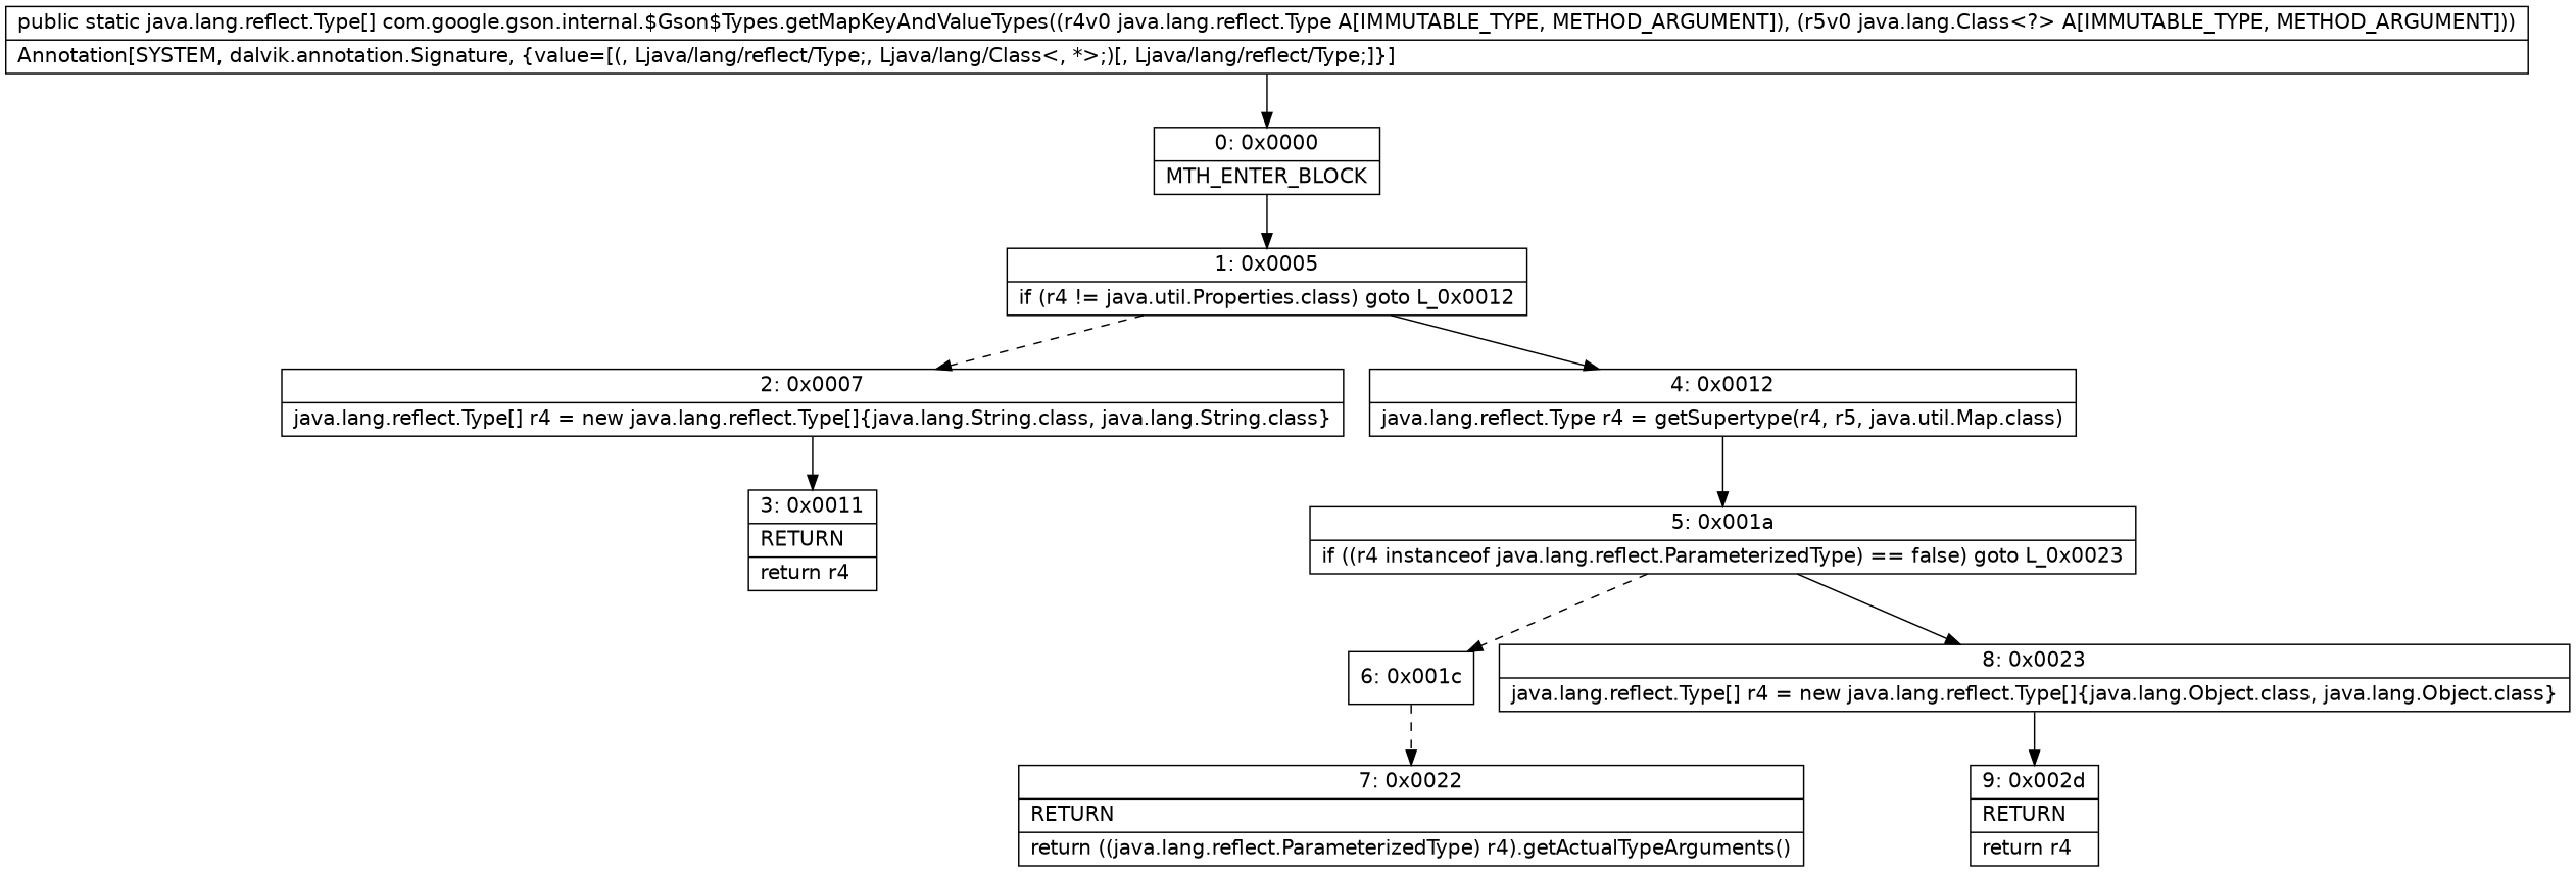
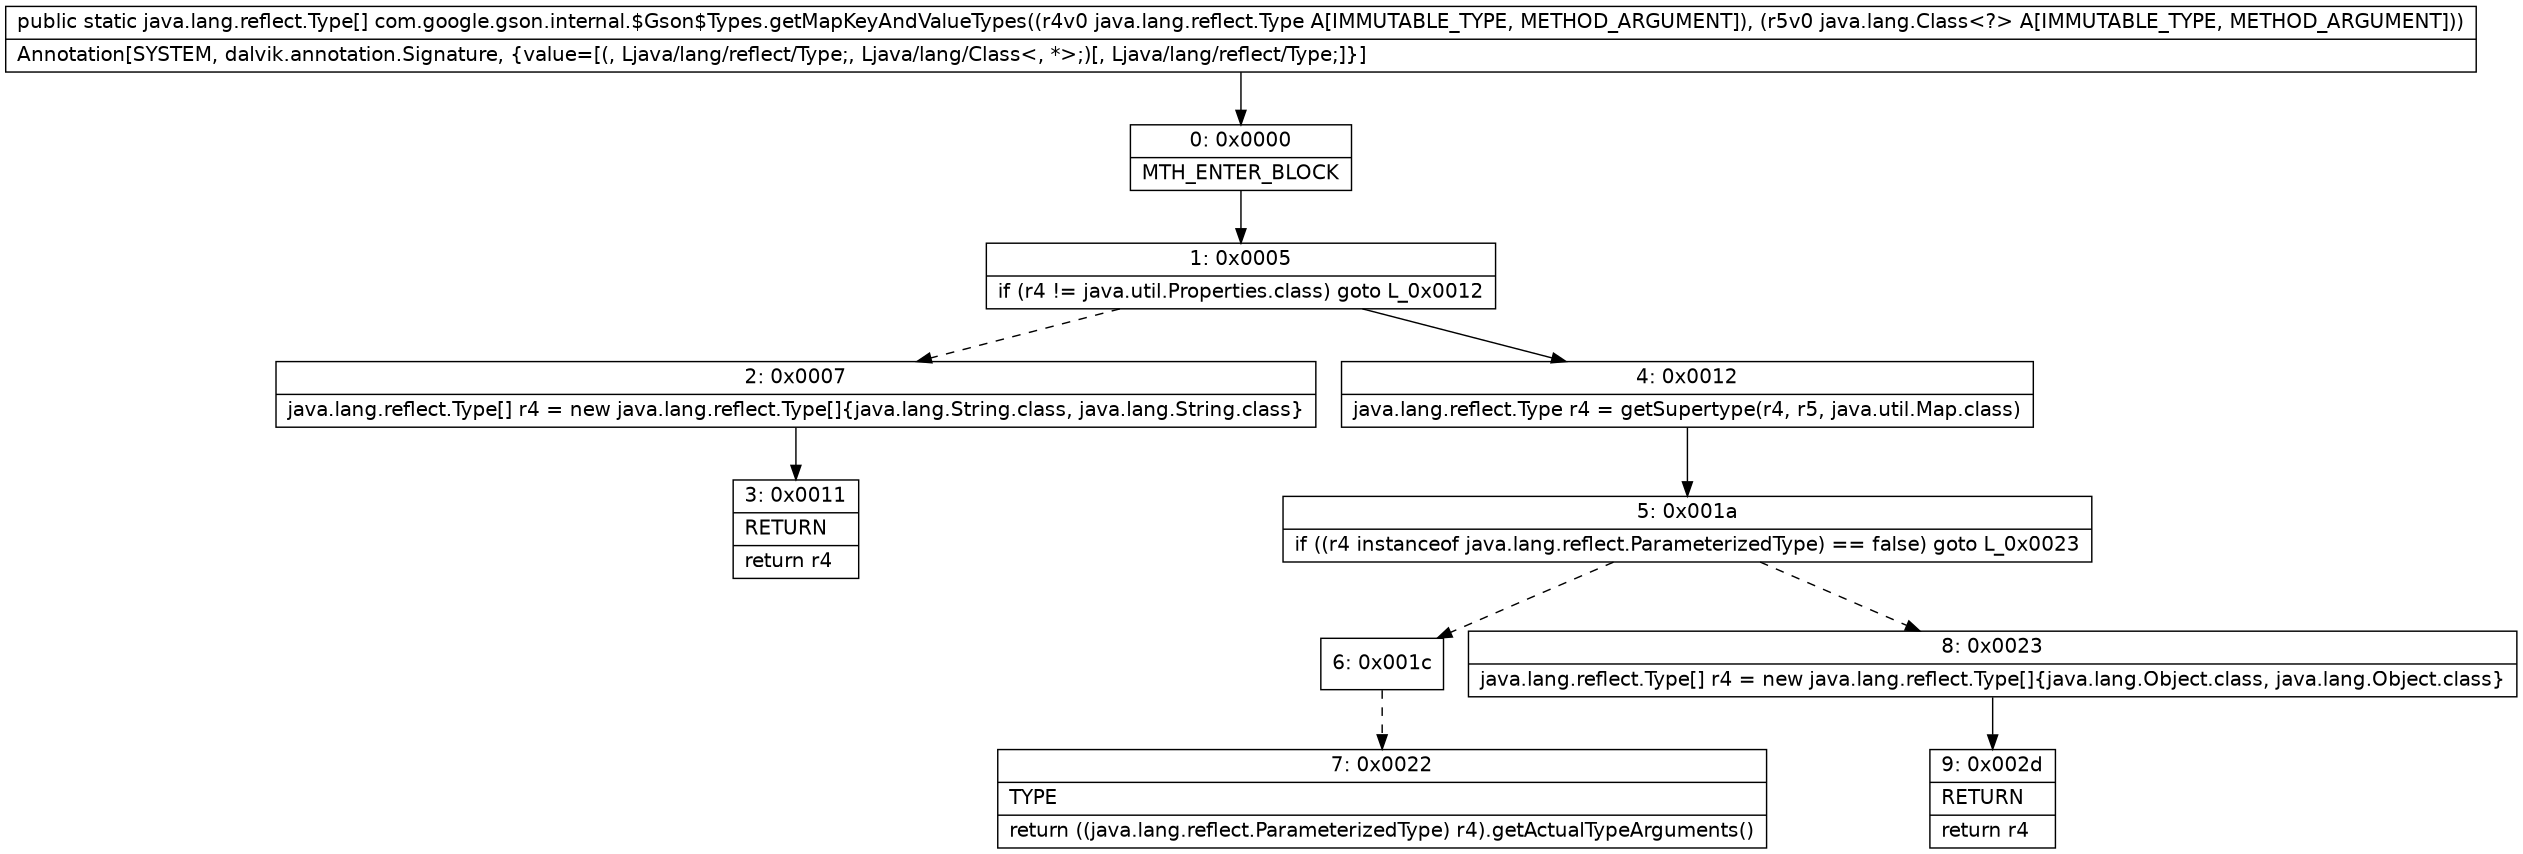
  digraph {
    fontname="DejaVu Sans"
    node [fontname="DejaVu Sans" shape=record]
    edge [fontname="DejaVu Sans"]
    n1 [label="{0\:\ 0x0000|MTH_ENTER_BLOCK\l}"]
    n2 [label="{1\:\ 0x0005|if (r4 != java.util.Properties.class) goto L_0x0012\l}"]
    n3 [label="{2\:\ 0x0007|java.lang.reflect.Type[] r4 = new java.lang.reflect.Type[]\{java.lang.String.class, java.lang.String.class\}\l}"]
    n4 [label="{4\:\ 0x0012|java.lang.reflect.Type r4 = getSupertype(r4, r5, java.util.Map.class)\l}"]
    n5 [label="{3\:\ 0x0011|RETURN\l|return r4\l}"]
    n6 [label="{5\:\ 0x001a|if ((r4 instanceof java.lang.reflect.ParameterizedType) == false) goto L_0x0023\l}"]
    n7 [label="{6\:\ 0x001c}"]
    n8 [label="{8\:\ 0x0023|java.lang.reflect.Type[] r4 = new java.lang.reflect.Type[]\{java.lang.Object.class, java.lang.Object.class\}\l}"]
-   n9 [label="{7\:\ 0x0022|RETURN\l|return ((java.lang.reflect.ParameterizedType) r4).getActualTypeArguments()\l}"]
+   n9 [label="{7\:\ 0x0022|TYPE\l|return ((java.lang.reflect.ParameterizedType) r4).getActualTypeArguments()\l}"]
    n10 [label="{9\:\ 0x002d|RETURN\l|return r4\l}"]
    n11 [label="{public static java.lang.reflect.Type[] com.google.gson.internal.$Gson$Types.getMapKeyAndValueTypes((r4v0 java.lang.reflect.Type A[IMMUTABLE_TYPE, METHOD_ARGUMENT]), (r5v0 java.lang.Class\<?\> A[IMMUTABLE_TYPE, METHOD_ARGUMENT]))  | Annotation[SYSTEM, dalvik.annotation.Signature, \{value=[(, Ljava\/lang\/reflect\/Type;, Ljava\/lang\/Class\<, *\>;)[, Ljava\/lang\/reflect\/Type;]\}]\l}"]
    n1 -> n2
    n2 -> n3 [style=dashed]
    n2 -> n4
    n3 -> n5
    n4 -> n6
    n6 -> n7 [style=dashed]
-   n6 -> n8
+   n6 -> n8 [style=dashed]
    n7 -> n9 [style=dashed]
    n8 -> n10
    n11 -> n1
  }
